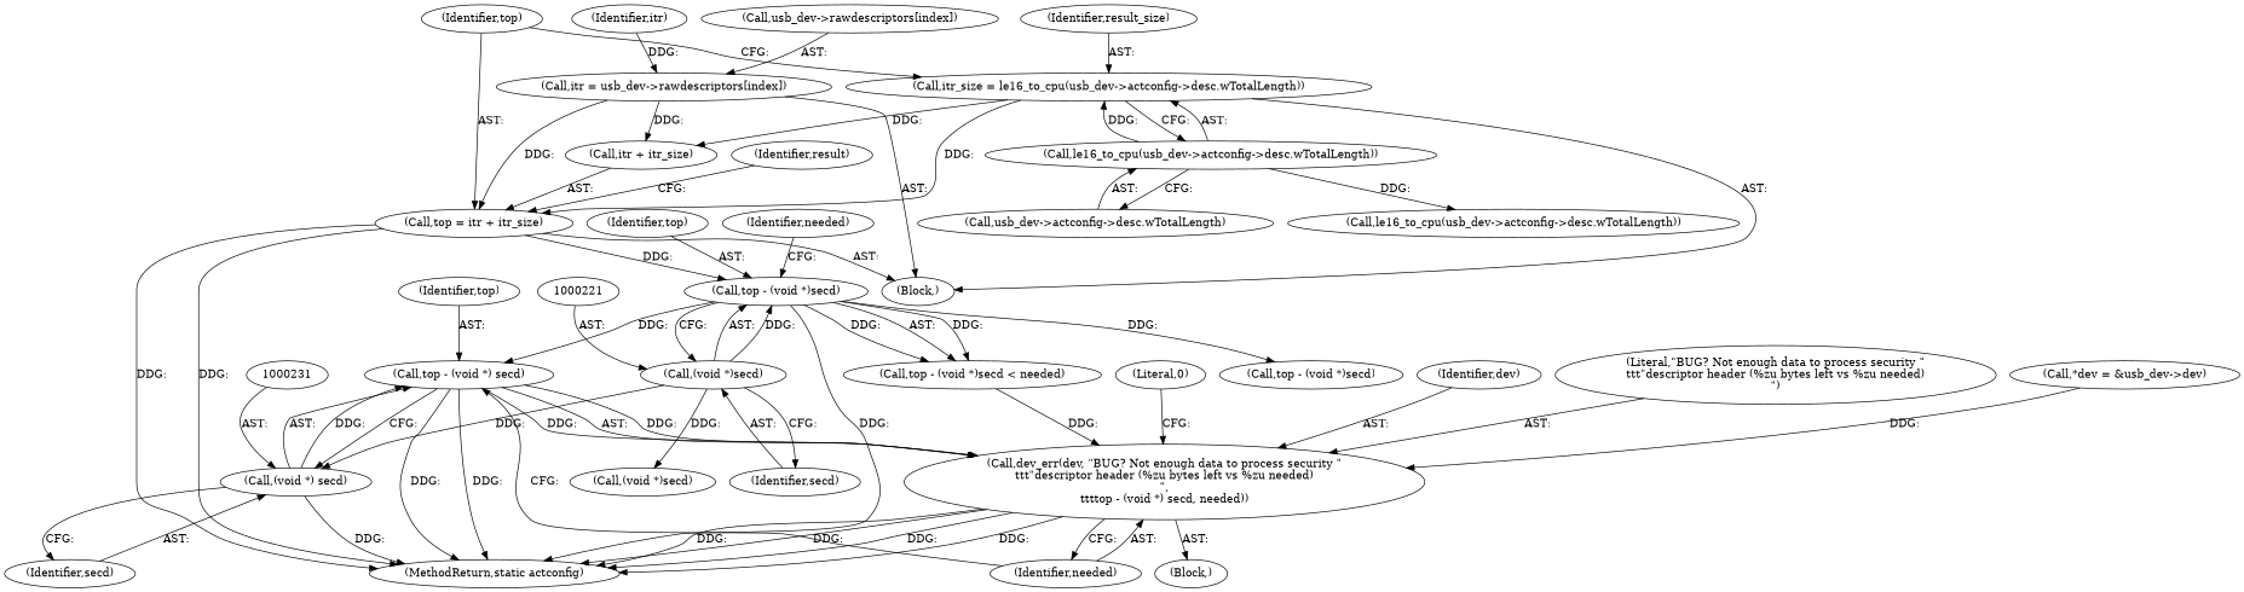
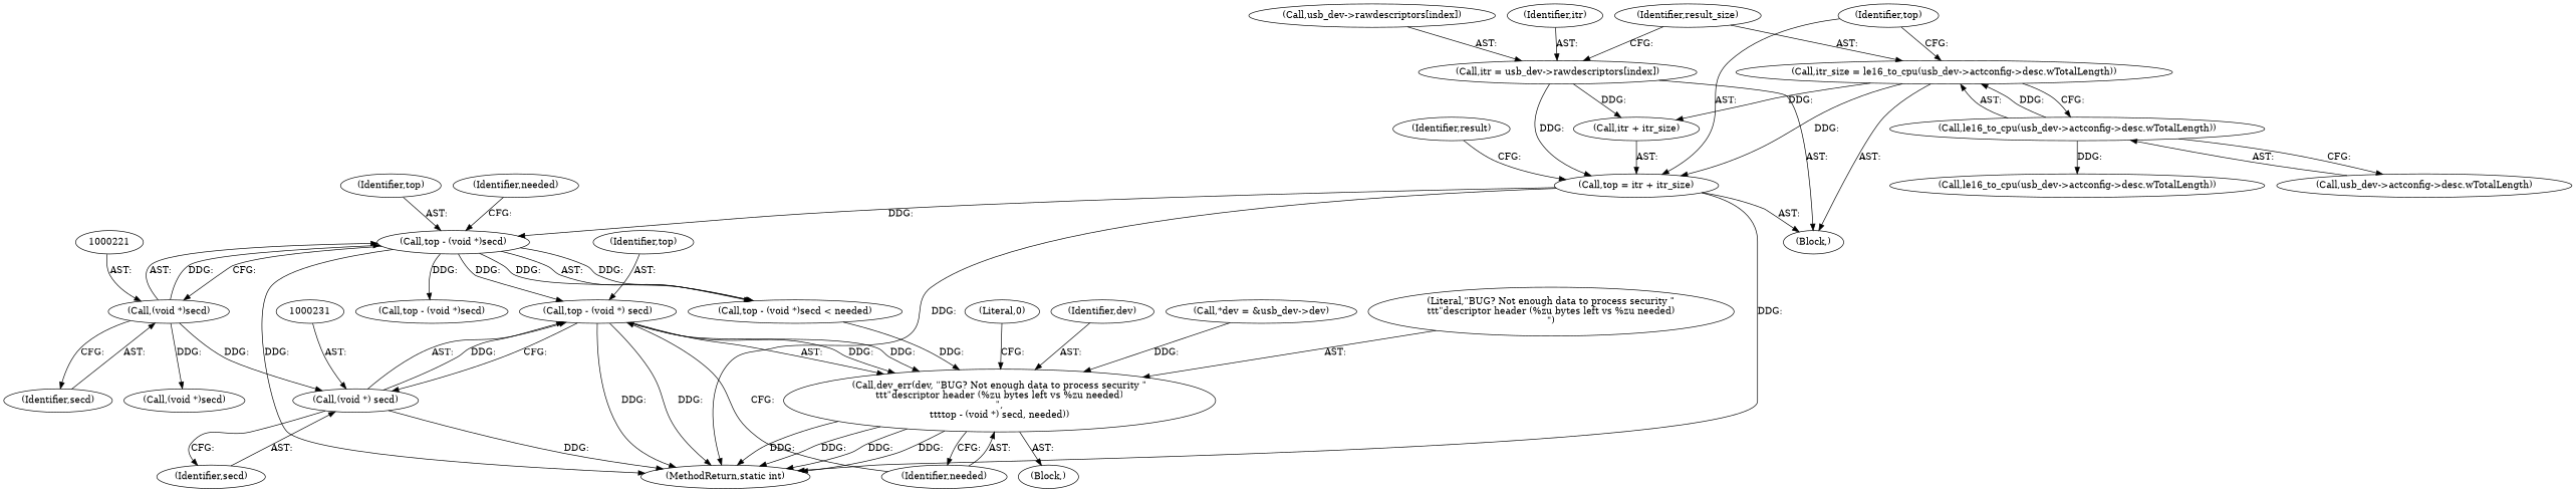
  digraph {
    n1 [label="(Call,top - (void *) secd)"]
    n2 [label="(Call,(void *) secd)"]
    n3 [label="(Call,dev_err(dev, \"BUG? Not enough data to process security \"\n\t\t\t\"descriptor header (%zu bytes left vs %zu needed)\n\",\n\t\t\ttop - (void *) secd, needed))"]
-   n4 [label="(MethodReturn,static actconfig)"]
+   n4 [label="(MethodReturn,static int)"]
    n5 [label="(Identifier,secd)"]
    n6 [label="(Block,)"]
    n7 [label="(Identifier,needed)"]
    n8 [label="(Call,top - (void *)secd)"]
    n9 [label="(Call,(void *)secd)"]
    n10 [label="(Call,top - (void *)secd < needed)"]
    n11 [label="(Call,top - (void *)secd)"]
    n12 [label="(Call,(void *)secd)"]
    n13 [label="(Identifier,secd)"]
    n14 [label="(Call,top = itr + itr_size)"]
    n15 [label="(Block,)"]
    n16 [label="(Call,itr + itr_size)"]
    n17 [label="(Call,itr = usb_dev->rawdescriptors[index])"]
    n18 [label="(Call,usb_dev->rawdescriptors[index])"]
    n19 [label="(Call,itr_size = le16_to_cpu(usb_dev->actconfig->desc.wTotalLength))"]
    n20 [label="(Call,le16_to_cpu(usb_dev->actconfig->desc.wTotalLength))"]
    n21 [label="(Call,le16_to_cpu(usb_dev->actconfig->desc.wTotalLength))"]
    n22 [label="(Call,usb_dev->actconfig->desc.wTotalLength)"]
    n23 [label="(Identifier,result)"]
    n24 [label="(Identifier,needed)"]
    n25 [label="(Identifier,itr)"]
    n26 [label="(Identifier,top)"]
    n27 [label="(Identifier,top)"]
    n28 [label="(Identifier,result_size)"]
    n29 [label="(Literal,0)"]
    n30 [label="(Identifier,dev)"]
    n31 [label="(Identifier,top)"]
    n32 [label="(Call,*dev = &usb_dev->dev)"]
    n33 [label="(Literal,\"BUG? Not enough data to process security \"\n\t\t\t\"descriptor header (%zu bytes left vs %zu needed)\n\")"]
    1000221
    1000231
    n1 -> n2 [label="CFG: "]
    n1 -> n3 [label="AST: "]
    n1 -> n3 [label="DDG: "]
    n1 -> n3 [label="DDG: "]
    n1 -> n4 [label="DDG: "]
    n1 -> n4 [label="DDG: "]
    n2 -> n1 [label="AST: "]
    n2 -> n1 [label="DDG: "]
    n2 -> n4 [label="DDG: "]
    n2 -> n5 [label="CFG: "]
    n3 -> n4 [label="DDG: "]
    n3 -> n4 [label="DDG: "]
    n3 -> n4 [label="DDG: "]
    n3 -> n4 [label="DDG: "]
    n3 -> n6 [label="AST: "]
    n3 -> n7 [label="CFG: "]
    n5 -> n2 [label="AST: "]
    n7 -> n1 [label="CFG: "]
    n7 -> n3 [label="AST: "]
    n8 -> n1 [label="DDG: "]
    n8 -> n4 [label="DDG: "]
    n8 -> n9 [label="CFG: "]
    n8 -> n10 [label="AST: "]
    n8 -> n10 [label="DDG: "]
    n8 -> n10 [label="DDG: "]
    n8 -> n11 [label="DDG: "]
    n9 -> n2 [label="DDG: "]
    n9 -> n8 [label="AST: "]
    n9 -> n8 [label="DDG: "]
    n9 -> n12 [label="DDG: "]
    n9 -> n13 [label="CFG: "]
    n10 -> n3 [label="DDG: "]
    n13 -> n9 [label="AST: "]
    n14 -> n4 [label="DDG: "]
    n14 -> n4 [label="DDG: "]
    n14 -> n8 [label="DDG: "]
    n14 -> n15 [label="AST: "]
    n16 -> n14 [label="AST: "]
    n17 -> n14 [label="DDG: "]
    n17 -> n15 [label="AST: "]
    n17 -> n16 [label="DDG: "]
    n18 -> n17 [label="AST: "]
    n19 -> n14 [label="DDG: "]
    n19 -> n15 [label="AST: "]
    n19 -> n16 [label="DDG: "]
    n19 -> n20 [label="CFG: "]
    n20 -> n19 [label="AST: "]
    n20 -> n19 [label="DDG: "]
    n20 -> n21 [label="DDG: "]
    n20 -> n22 [label="CFG: "]
    n22 -> n20 [label="AST: "]
    n23 -> n14 [label="CFG: "]
    n24 -> n8 [label="CFG: "]
-   n25 -> n17 [label="DDG: "]
+   n25 -> n17 [label="AST: "]
    n26 -> n8 [label="AST: "]
    n27 -> n1 [label="AST: "]
+   n28 -> n17 [label="CFG: "]
    n28 -> n19 [label="AST: "]
    n29 -> n3 [label="CFG: "]
    n30 -> n3 [label="AST: "]
    n31 -> n14 [label="AST: "]
    n31 -> n19 [label="CFG: "]
    n32 -> n3 [label="DDG: "]
    n33 -> n3 [label="AST: "]
    1000221 -> n9 [label="AST: "]
    1000231 -> n2 [label="AST: "]
  }
